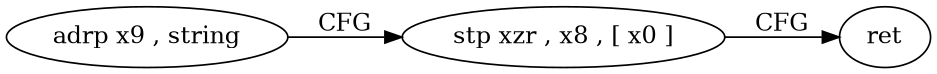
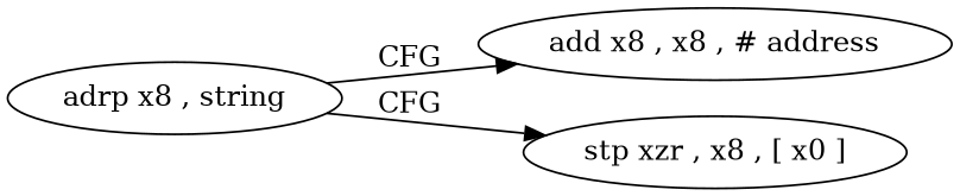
  digraph {
    rankdir=LR
-   n1 [label="adrp x9 , string"]
+   n1 [label="adrp x8 , string"]
+   n2 [label="add x8 , x8 , # address"]
    n3 [label="stp xzr , x8 , [ x0 ]"]
-   n4 [label=ret]
+   n1 -> n2 [label=CFG]
    n1 -> n3 [label=CFG]
-   n3 -> n4 [label=CFG]
  }
